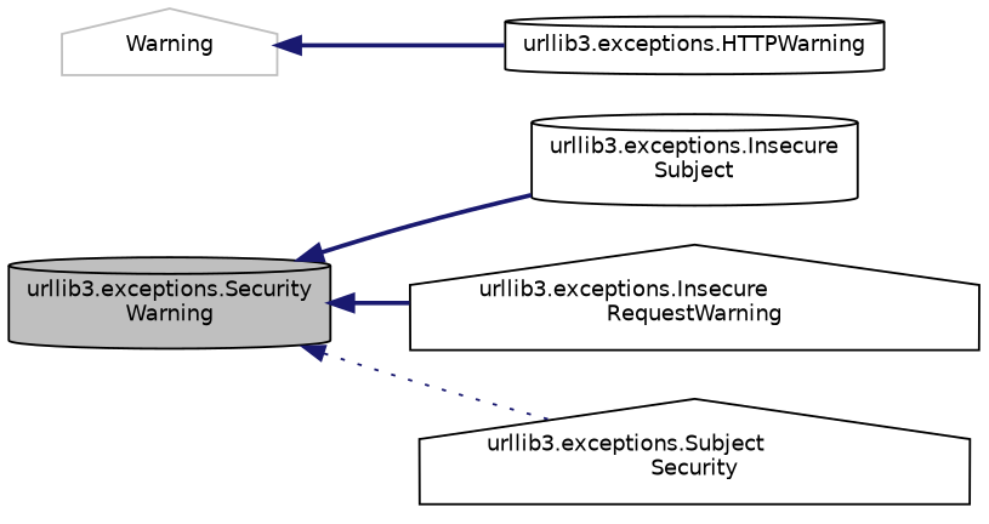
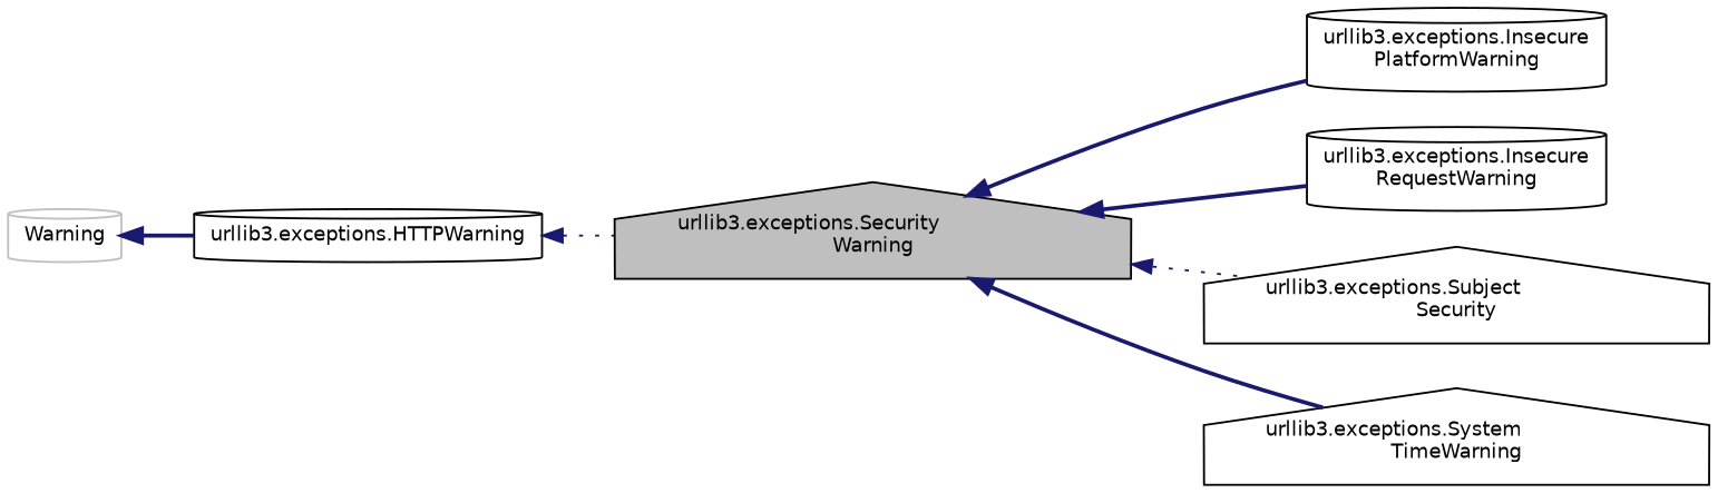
  digraph {
    rankdir=LR
    node [color=black fillcolor=white fontname=Helvetica fontsize=10 shape=cylinder style=filled]
    edge [color=midnightblue dir=back fontname=Helvetica fontsize=10 labelfontname=Helvetica labelfontsize=10 style=bold]
-   n1 [fillcolor=grey75 fontcolor=black height=0.2 label="urllib3.exceptions.Security\lWarning" width=0.4]
-   n2 [height=0.2 label="urllib3.exceptions.Insecure\lSubject" width=0.4]
-   n3 [height=0.2 label="urllib3.exceptions.Insecure\lRequestWarning" shape=house width=0.4]
+   n1 [fillcolor=grey75 fontcolor=black height=0.2 label="urllib3.exceptions.Security\lWarning" shape=house width=0.4]
+   n2 [height=0.2 label="urllib3.exceptions.Insecure\lPlatformWarning" width=0.4]
+   n3 [height=0.2 label="urllib3.exceptions.Insecure\lRequestWarning" width=0.4]
    n4 [height=0.2 label="urllib3.exceptions.Subject\lSecurity" shape=house width=0.4]
+   n5 [height=0.2 label="urllib3.exceptions.System\lTimeWarning" shape=house width=0.4]
    n6 [height=0.2 label="urllib3.exceptions.HTTPWarning" width=0.4]
-   n7 [color=grey75 height=0.2 label=Warning shape=house width=0.4]
+   n7 [color=grey75 height=0.2 label=Warning width=0.4]
    n1 -> n2
    n1 -> n3
    n1 -> n4 [style=dotted]
+   n1 -> n5
+   n6 -> n1 [style=dotted]
    n7 -> n6
  }
